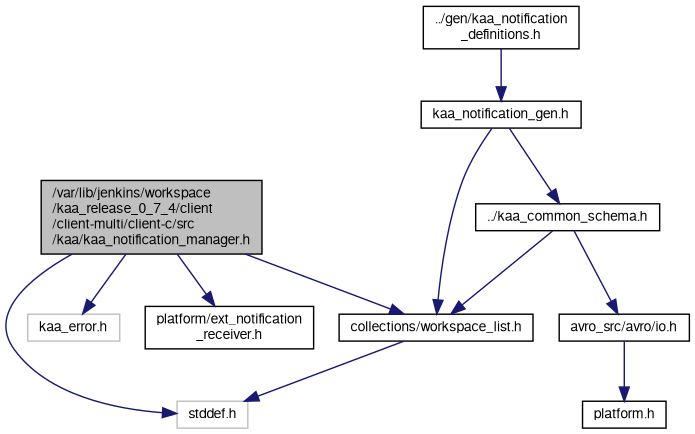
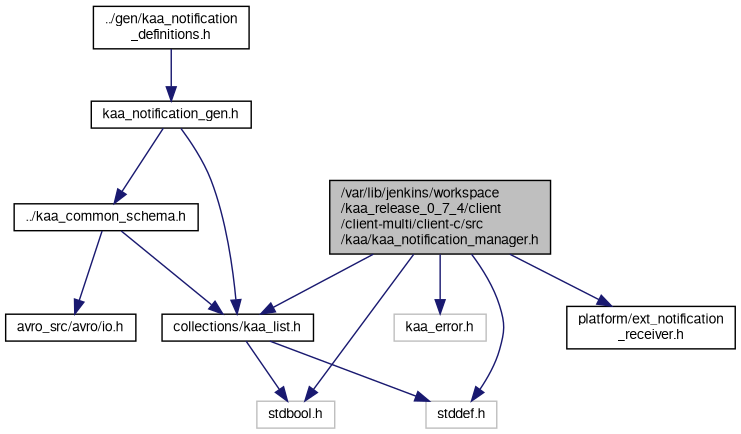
  digraph {
    node [color=black fontname=FreeSans fontsize=10 shape=record]
    edge [color=midnightblue fontname=FreeSans fontsize=10 labelfontname=FreeSans labelfontsize=10 style=solid]
    n1 [fillcolor=grey75 fontcolor=black height=0.2 label="/var/lib/jenkins/workspace\l/kaa_release_0_7_4/client\l/client-multi/client-c/src\l/kaa/kaa_notification_manager.h" style=filled width=0.4]
+   n2 [color=grey75 height=0.2 label="stdbool.h" width=0.4]
    n3 [color=grey75 height=0.2 label="stddef.h" width=0.4]
    n4 [color=grey75 height=0.2 label="kaa_error.h" width=0.4]
    n5 [height=0.2 label="platform/ext_notification\l_receiver.h" width=0.4]
-   n6 [height=0.2 label="collections/workspace_list.h" width=0.4]
+   n6 [height=0.2 label="collections/kaa_list.h" width=0.4]
    n7 [height=0.2 label="../gen/kaa_notification\l_definitions.h" width=0.4]
    n8 [height=0.2 label="kaa_notification_gen.h" width=0.4]
    n9 [height=0.2 label="../kaa_common_schema.h" width=0.4]
    n10 [height=0.2 label="avro_src/avro/io.h" width=0.4]
-   n11 [height=0.2 label="platform.h" width=0.4]
+   n1 -> n2
    n1 -> n3
    n1 -> n4
    n1 -> n5
    n1 -> n6
+   n6 -> n2
    n6 -> n3
    n7 -> n8
    n8 -> n6
    n8 -> n9
    n9 -> n6
    n9 -> n10
-   n10 -> n11
  }
